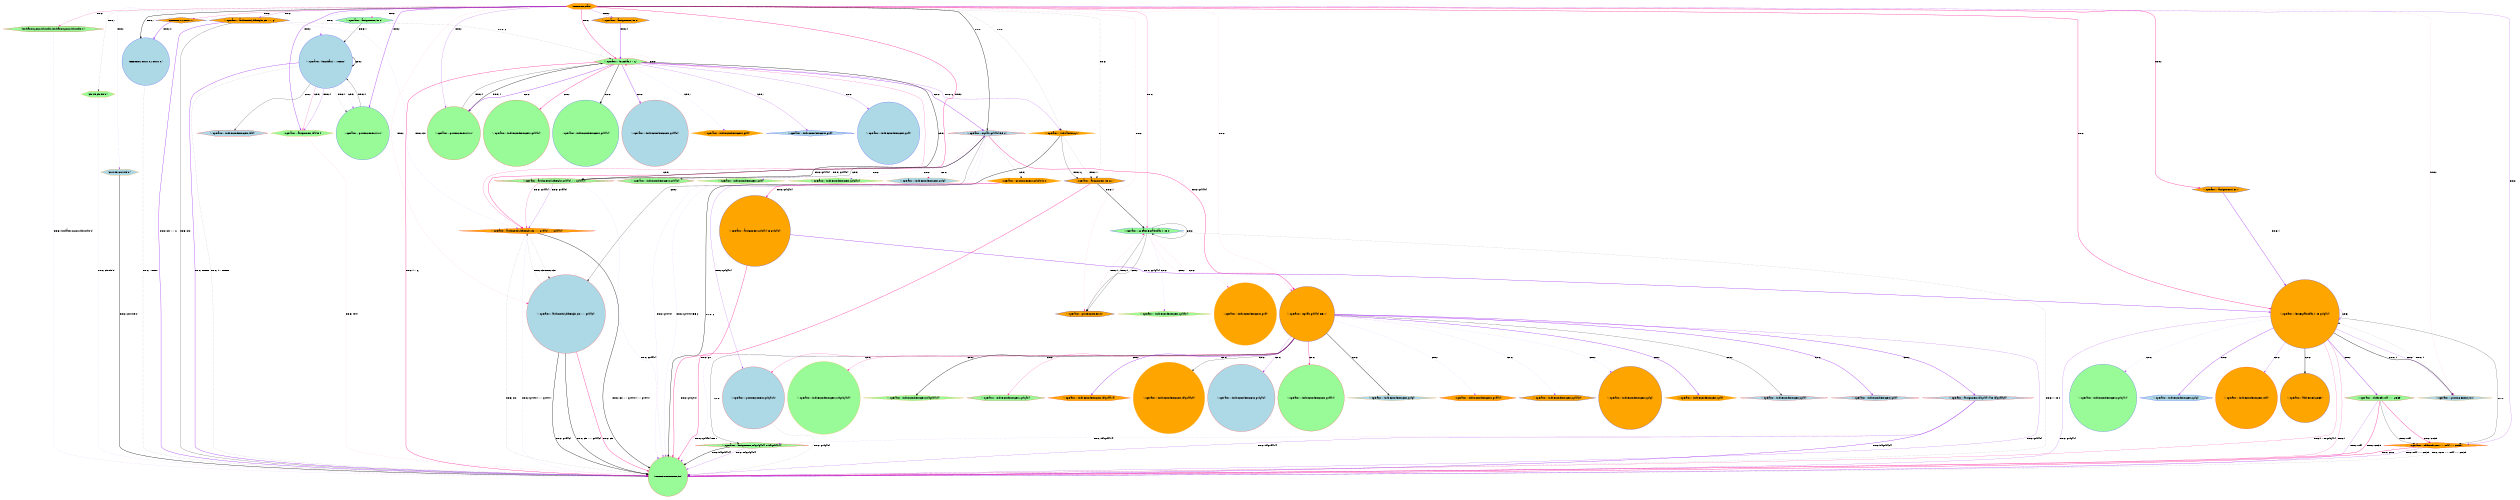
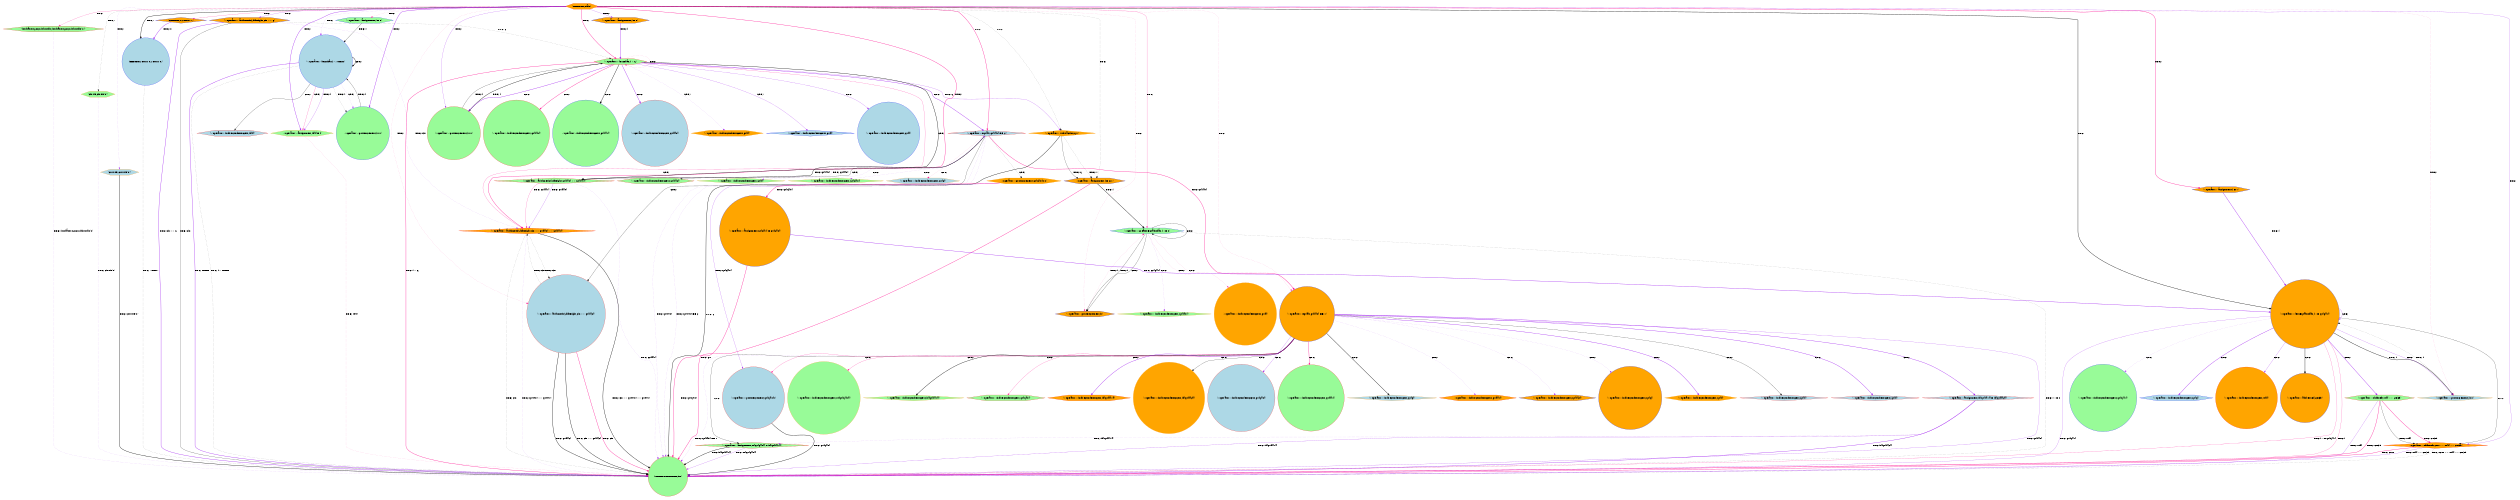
  digraph {
    node [color=red fillcolor=orange shape=hexagon style=filled]
    edge [arrowhead=normal color=purple style=bold]
    n1 [label="(METHOD,main)"]
    n2 [fillcolor=palegreen label="(ios_base::sync_with_stdio,ios_base::sync_with_stdio(0))"]
    n3 [color=darkorange fillcolor=palegreen label="(cin.tie,cin.tie(0))"]
    n4 [color=darkorange fillcolor=lightblue label="(cout.tie,cout.tie(0))"]
    n5 [color=blue label="(<operator>.arithmeticShiftRight,cin >> q)"]
    n6 [color=blue fillcolor=lightblue label="(RETURN,return 0;,return 0;)" shape=circle]
    n7 [color=blue fillcolor=palegreen label="(<operator>.assignment,i = 0)"]
    n8 [color=blue fillcolor=lightblue label="(<operator>.lessThan,i < MAXN)" shape=circle]
    n9 [color=blue fillcolor=palegreen label="(<operator>.postIncrement,i++)" shape=circle]
    n10 [color=darkorange fillcolor=palegreen label="(<operator>.assignment,id[i] = i)"]
    n11 [color=blue label="(<operator>.assignment,i = 0)"]
    n12 [fillcolor=palegreen label="(<operator>.lessThan,i < q)"]
    n13 [fillcolor=palegreen label="(<operator>.postIncrement,i++)" shape=circle]
    n14 [color=blue label="(<operator>.assignment,i = q-1)"]
    n15 [color=blue fillcolor=palegreen label="(<operator>.greaterEqualsThan,i >= 0)"]
    n16 [color=blue label="(<operator>.postDecrement,i--)"]
    n17 [color=blue label="(<operator>.assignment,i = 1)"]
    n18 [color=blue label="(<operator>.lessEqualsThan,i <= qu[q][1])" shape=circle]
    n19 [color=darkorange fillcolor=lightblue label="(<operator>.postIncrement,i++)" shape=diamond]
    n20 [label="(<operator>.shiftLeft,cout << ut[i] << &#39)" shape=diamond]
    n21 [color=blue label="(LITERAL,0,return 1;)" shape=diamond]
    n22 [label="(<operator>.arithmeticShiftRight,cin >> qu[i][0] >> qu[i][1])" shape=diamond]
    n23 [fillcolor=lightblue label="(<operator>.equals,qu[i][0] == 2)" shape=diamond]
    n24 [fillcolor=lightblue label="(<operator>.arithmeticShiftRight,cin >> qu[i][2])" shape=circle]
    n25 [color=darkorange label="(<operator>.subtraction,q-1)" shape=diamond]
    n26 [color=blue label="(<operator>.equals,qu[i][0] == 1)" shape=circle]
    n27 [fillcolor=palegreen label="(METHOD_RETURN,int)" shape=circle]
    n28 [fillcolor=lightblue label="(<operator>.indirectIndexAccess,id[i])"]
    n29 [fillcolor=palegreen label="(<operator>.arithmeticShiftRight,qu[i][0] >> qu[i][1])" shape=diamond]
    n30 [fillcolor=palegreen label="(<operator>.indirectIndexAccess,qu[i][0])" shape=circle]
    n31 [color=blue fillcolor=palegreen label="(<operator>.indirectIndexAccess,qu[i][1])" shape=circle]
    n32 [fillcolor=lightblue label="(<operator>.indirectIndexAccess,qu[i][0])" shape=circle]
    n33 [color=darkorange label="(<operator>.indirectIndexAccess,qu[i])"]
    n34 [color=blue fillcolor=lightblue label="(<operator>.indirectIndexAccess,qu[i])" shape=diamond]
    n35 [color=blue fillcolor=lightblue label="(<operator>.indirectIndexAccess,qu[i])" shape=circle]
    n36 [color=darkorange fillcolor=palegreen label="(<operator>.indirectIndexAccess,qu[i][0])" shape=diamond]
    n37 [color=darkorange label="(<operator>.indirectIndexAccess,qu[i])" shape=circle]
    n38 [fillcolor=palegreen label="(<operator>.shiftLeft,ut[i] << &#39)"]
    n39 [color=blue fillcolor=palegreen label="(<operator>.indirectIndexAccess,qu[q][1])" shape=circle]
    n40 [color=blue fillcolor=lightblue label="(<operator>.indirectIndexAccess,qu[q])"]
    n41 [label="(<operator>.indirectIndexAccess,ut[i])" shape=circle]
    n42 [color=blue label="(<operator>.addressOf,&#39)" shape=circle]
    n43 [color=darkorange label="(<operator>.postIncrement,qu[q][0]++)"]
    n44 [fillcolor=palegreen label="(<operator>.indirectIndexAccess,qu[i][2])"]
    n45 [color=darkorange fillcolor=palegreen label="(<operator>.indirectIndexAccess,qu[i])" shape=diamond]
    n46 [color=darkorange fillcolor=palegreen label="(<operator>.indirectIndexAccess,qu[q][0])" shape=diamond]
    n47 [color=darkorange fillcolor=lightblue label="(<operator>.indirectIndexAccess,qu[q])"]
    n48 [fillcolor=palegreen label="(<operator>.assignment,ut[qu[q][0]] = id[qu[i][1]])" shape=diamond]
    n49 [fillcolor=lightblue label="(<operator>.postDecrement,qu[q][0]--)" shape=circle]
    n50 [fillcolor=lightblue label="(<operator>.assignment,id[qu[i][1]] = id[qu[i][2]])" shape=diamond]
    n51 [color=darkorange fillcolor=palegreen label="(<operator>.indirectIndexAccess,ut[qu[q][0]])" shape=circle]
    n52 [color=darkorange fillcolor=palegreen label="(<operator>.indirectIndexAccess,id[qu[i][1]])" shape=diamond]
    n53 [fillcolor=palegreen label="(<operator>.indirectIndexAccess,qu[q][0])"]
    n54 [label="(<operator>.indirectIndexAccess,id[qu[i][1]])"]
    n55 [color=darkorange label="(<operator>.indirectIndexAccess,id[qu[i][2]])" shape=circle]
    n56 [fillcolor=lightblue label="(<operator>.indirectIndexAccess,qu[q][0])" shape=circle]
    n57 [fillcolor=palegreen label="(<operator>.indirectIndexAccess,qu[i][1])" shape=circle]
    n58 [color=darkorange fillcolor=lightblue label="(<operator>.indirectIndexAccess,qu[q])" shape=diamond]
    n59 [label="(<operator>.indirectIndexAccess,qu[i][1])"]
    n60 [color=blue label="(<operator>.indirectIndexAccess,qu[i][2])"]
    n61 [color=blue label="(<operator>.indirectIndexAccess,qu[q])" shape=circle]
    n62 [color=darkorange label="(<operator>.indirectIndexAccess,qu[i])"]
    n63 [fillcolor=lightblue label="(<operator>.indirectIndexAccess,qu[i])" shape=diamond]
    n64 [fillcolor=lightblue label="(<operator>.indirectIndexAccess,qu[i])" shape=diamond]
    n65 [color=blue label="(<operator>.assignment,qu[q][1] = qu[q][0])" shape=circle]
    n1 -> n2 [color=deeppink label="DDG: " style=solid]
    n1 -> n3 [color=black label="DDG: " style=dotted]
    n1 -> n4 [label="DDG: " style=dotted]
    n1 -> n5 [label="DDG: " style=solid]
    n1 -> n6 [arrowhead=diamond color=black label="DDG: "]
    n1 -> n7 [color=deeppink label="DDG: " style=dotted]
    n1 -> n8 [arrowhead=diamond label="DDG: " style=dotted]
    n1 -> n9 [label="DDG: "]
    n1 -> n10 [label="DDG: "]
    n1 -> n11 [label="DDG: " style=solid]
    n1 -> n12 [color=deeppink label="DDG: "]
    n1 -> n13 [label="DDG: " style=solid]
    n1 -> n14 [arrowhead=diamond color=black label="DDG: " style=dotted]
    n1 -> n15 [color=deeppink label="DDG: " style=solid]
    n1 -> n16 [arrowhead=diamond color=deeppink label="DDG: " style=dotted]
    n1 -> n17 [arrowhead=diamond color=deeppink label="DDG: "]
-   n1 -> n18 [arrowhead=diamond color=deeppink label="DDG: "]
+   n1 -> n18 [arrowhead=diamond color=black label="DDG: "]
    n1 -> n19 [color=deeppink label="DDG: " style=dotted]
    n1 -> n20 [label="DDG: " style=solid]
    n1 -> n21 [color=deeppink label="DDG: " style=solid]
    n1 -> n22 [arrowhead=diamond color=deeppink label="DDG: "]
-   n1 -> n23 [color=black label="DDG: "]
+   n1 -> n23 [color=deeppink label="DDG: "]
    n1 -> n24 [arrowhead=diamond color=deeppink label="DDG: " style=dotted]
    n1 -> n25 [arrowhead=diamond color=black label="DDG: " style=dotted]
    n1 -> n26 [color=deeppink label="DDG: " style=dotted]
    n2 -> n27 [label="DDG: ios_base::sync_with_stdio(0)" style=dotted]
    n3 -> n27 [arrowhead=diamond label="DDG: cin.tie(0)" style=dotted]
    n4 -> n27 [color=black label="DDG: cout.tie(0)"]
    n5 -> n12 [color=black label="DDG: q" style=dotted]
    n5 -> n22 [label="DDG: cin" style=dotted]
    n5 -> n27 [color=black label="DDG: cin" style=solid]
    n5 -> n27 [arrowhead=diamond label="DDG: cin >> q"]
    n6 -> n27 [color=black label="DDG: <RET>" style=dotted]
    n7 -> n8 [arrowhead=diamond color=black label="DDG: i" style=solid]
    n8 -> n8 [color=black label="CDG: "]
    n8 -> n9 [color=black label="DDG: i" style=dotted]
    n8 -> n9 [label="CDG: " style=dotted]
    n8 -> n10 [label="DDG: i" style=solid]
    n8 -> n10 [color=deeppink label="CDG: " style=solid]
    n8 -> n27 [color=black label="DDG: i < MAXN" style=dotted]
    n8 -> n27 [label="DDG: MAXN"]
    n8 -> n28 [color=black label="CDG: " style=solid]
    n9 -> n8 [color=black label="DDG: i" style=solid]
    n10 -> n27 [color=deeppink label="DDG: id[i]" style=dotted]
    n11 -> n12 [arrowhead=diamond label="DDG: i"]
    n12 -> n12 [color=deeppink label="CDG: " style=dotted]
    n12 -> n13 [color=black label="DDG: i"]
    n12 -> n13 [label="CDG: "]
    n12 -> n22 [color=deeppink label="CDG: " style=solid]
    n12 -> n23 [arrowhead=diamond label="CDG: "]
    n12 -> n25 [label="DDG: q" style=solid]
    n12 -> n27 [color=deeppink label="DDG: i < q"]
    n12 -> n29 [color=black label="CDG: "]
    n12 -> n30 [color=deeppink label="CDG: "]
    n12 -> n31 [arrowhead=diamond color=black label="CDG: "]
    n12 -> n32 [label="CDG: "]
    n12 -> n33 [arrowhead=diamond label="CDG: " style=dotted]
    n12 -> n34 [arrowhead=diamond label="CDG: " style=solid]
    n12 -> n35 [arrowhead=diamond label="CDG: " style=solid]
    n13 -> n12 [color=black label="DDG: i" style=solid]
    n14 -> n15 [arrowhead=diamond color=black label="DDG: i"]
    n14 -> n27 [arrowhead=diamond color=deeppink label="DDG: q-1"]
    n15 -> n15 [arrowhead=diamond color=black label="CDG: " style=solid]
    n15 -> n16 [arrowhead=diamond color=black label="DDG: i" style=solid]
    n15 -> n16 [arrowhead=diamond color=black label="CDG: " style=solid]
    n15 -> n26 [arrowhead=diamond color=deeppink label="CDG: " style=dotted]
    n15 -> n27 [arrowhead=diamond color=black label="DDG: i >= 0" style=dotted]
    n15 -> n36 [arrowhead=diamond label="CDG: " style=dotted]
    n15 -> n37 [color=deeppink label="CDG: " style=dotted]
    n16 -> n15 [arrowhead=diamond color=deeppink label="DDG: i" style=dotted]
    n17 -> n18 [arrowhead=diamond label="DDG: i"]
    n18 -> n18 [label="CDG: " style=solid]
    n18 -> n19 [color=black label="DDG: i"]
    n18 -> n19 [label="CDG: " style=solid]
    n18 -> n20 [arrowhead=diamond color=black label="CDG: " style=solid]
    n18 -> n27 [arrowhead=diamond color=deeppink label="DDG: i" style=solid]
    n18 -> n27 [label="DDG: qu[q][1]" style=solid]
    n18 -> n27 [arrowhead=diamond color=deeppink label="DDG: i <= qu[q][1]" style=solid]
    n18 -> n38 [arrowhead=diamond label="CDG: "]
    n18 -> n39 [label="CDG: " style=dotted]
    n18 -> n40 [label="CDG: "]
    n18 -> n41 [label="CDG: " style=solid]
    n18 -> n42 [arrowhead=diamond color=black label="CDG: "]
    n19 -> n18 [arrowhead=diamond color=black label="DDG: i" style=dotted]
    n20 -> n27 [label="DDG: ut[i] << &#39" style=solid]
    n20 -> n27 [color=black label="DDG: cout << ut[i] << &#39" style=dotted]
    n20 -> n27 [color=deeppink label="DDG: cout"]
    n21 -> n6 [label="DDG: 0"]
    n22 -> n24 [arrowhead=diamond color=black label="DDG: cin" style=dotted]
    n22 -> n27 [color=black label="DDG: cin" style=dotted]
    n22 -> n27 [label="DDG: qu[i][0] >> qu[i][1]" style=dotted]
    n22 -> n27 [arrowhead=diamond color=black label="DDG: cin >> qu[i][0] >> qu[i][1]"]
    n23 -> n24 [arrowhead=diamond color=black label="CDG: " style=solid]
    n23 -> n26 [color=deeppink label="DDG: qu[i][0]"]
    n23 -> n27 [label="DDG: qu[i][0]" style=dotted]
    n23 -> n27 [label="DDG: qu[i][0] == 2" style=dotted]
    n23 -> n29 [arrowhead=diamond color=black label="DDG: qu[i][0]"]
    n23 -> n43 [arrowhead=diamond color=black label="CDG: " style=dotted]
    n23 -> n44 [color=black label="CDG: " style=solid]
    n23 -> n45 [label="CDG: " style=dotted]
    n23 -> n46 [label="CDG: " style=dotted]
    n23 -> n47 [arrowhead=diamond color=deeppink label="CDG: " style=dotted]
    n24 -> n22 [color=black label="DDG: cin" style=dotted]
    n24 -> n27 [arrowhead=diamond color=deeppink label="DDG: cin"]
    n24 -> n27 [color=black label="DDG: qu[i][2]"]
    n24 -> n27 [arrowhead=diamond color=black label="DDG: cin >> qu[i][2]"]
    n25 -> n14 [arrowhead=diamond color=black label="DDG: q" style=solid]
    n25 -> n14 [arrowhead=diamond color=black label="DDG: 1" style=dotted]
    n25 -> n27 [arrowhead=diamond color=black label="DDG: q"]
    n26 -> n27 [arrowhead=diamond label="DDG: qu[i][0]" style=solid]
    n26 -> n27 [arrowhead=diamond label="DDG: qu[i][0] == 1" style=dotted]
    n26 -> n48 [color=black label="CDG: " style=solid]
    n26 -> n49 [arrowhead=diamond color=deeppink label="CDG: " style=solid]
    n26 -> n50 [arrowhead=diamond label="CDG: "]
    n26 -> n51 [arrowhead=diamond color=deeppink label="CDG: " style=solid]
    n26 -> n52 [arrowhead=diamond color=black label="CDG: "]
    n26 -> n53 [arrowhead=diamond color=deeppink label="CDG: " style=solid]
    n26 -> n54 [label="CDG: "]
    n26 -> n55 [arrowhead=diamond color=black label="CDG: " style=solid]
    n26 -> n56 [arrowhead=diamond label="CDG: " style=solid]
    n26 -> n57 [color=deeppink label="CDG: "]
    n26 -> n58 [color=black label="CDG: "]
    n26 -> n59 [label="CDG: " style=dotted]
    n26 -> n60 [arrowhead=diamond label="CDG: " style=dotted]
    n26 -> n61 [arrowhead=diamond label="CDG: " style=dotted]
    n26 -> n62 [arrowhead=diamond label="CDG: "]
    n26 -> n63 [arrowhead=diamond color=black label="CDG: " style=solid]
    n26 -> n64 [label="CDG: "]
    n29 -> n22 [arrowhead=diamond color=deeppink label="DDG: qu[i][1]" style=solid]
    n29 -> n22 [arrowhead=diamond label="DDG: qu[i][0]" style=solid]
    n29 -> n23 [label="DDG: qu[i][0]" style=dotted]
    n29 -> n27 [arrowhead=diamond label="DDG: qu[i][1]" style=dotted]
    n38 -> n20 [arrowhead=diamond color=black label="DDG: ut[i]" style=solid]
    n38 -> n20 [arrowhead=diamond color=deeppink label="DDG: &#39"]
    n38 -> n27 [arrowhead=diamond label="DDG: ut[i]" style=solid]
    n38 -> n27 [arrowhead=diamond color=deeppink label="DDG: &#39"]
    n43 -> n49 [label="DDG: qu[q][0]" style=solid]
    n43 -> n65 [arrowhead=diamond color=deeppink label="DDG: qu[q][0]"]
    n48 -> n27 [label="DDG: ut[qu[q][0]]" style=solid]
    n48 -> n27 [arrowhead=diamond color=black label="DDG: id[qu[i][1]]"]
-   n49 -> n27 [color=black label="DDG: qu[q][0]" style=dotted]
+   n49 -> n27 [color=black label="DDG: qu[q][0]"]
    n50 -> n27 [label="DDG: id[qu[i][1]]" style=solid]
    n50 -> n27 [label="DDG: id[qu[i][2]]"]
    n50 -> n48 [label="DDG: id[qu[i][1]]" style=dotted]
    n65 -> n18 [label="DDG: qu[q][1]"]
    n65 -> n27 [arrowhead=diamond color=deeppink label="DDG: qu[q][0]"]
  }
